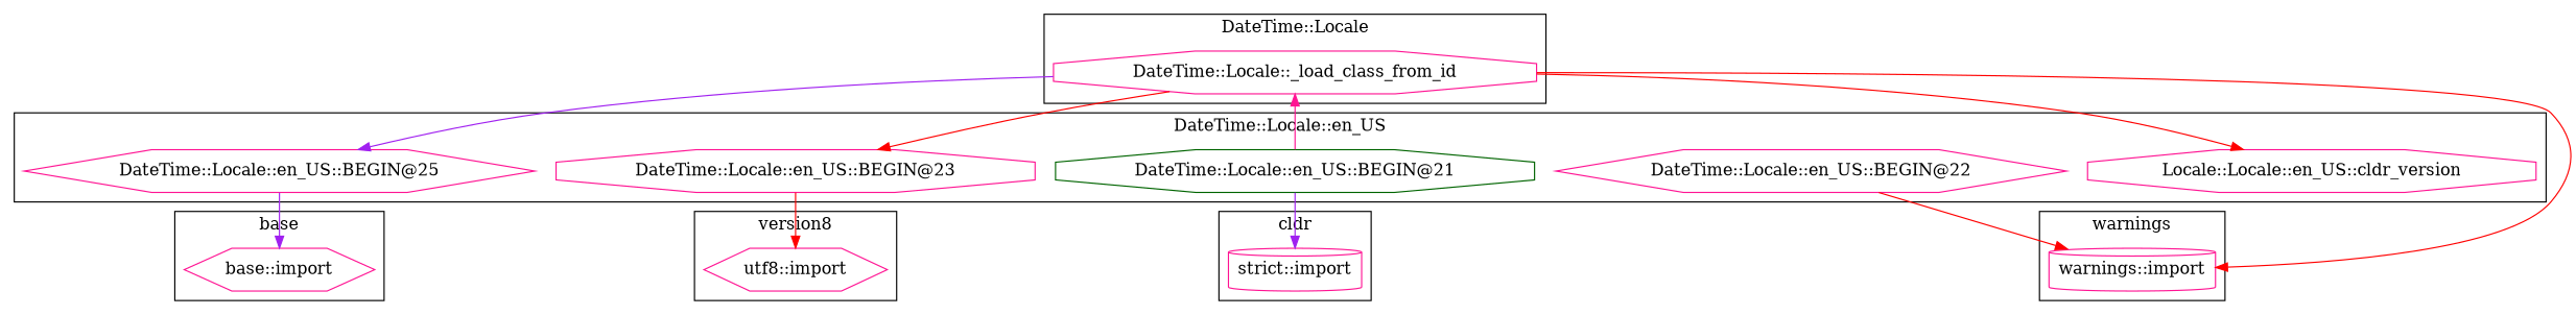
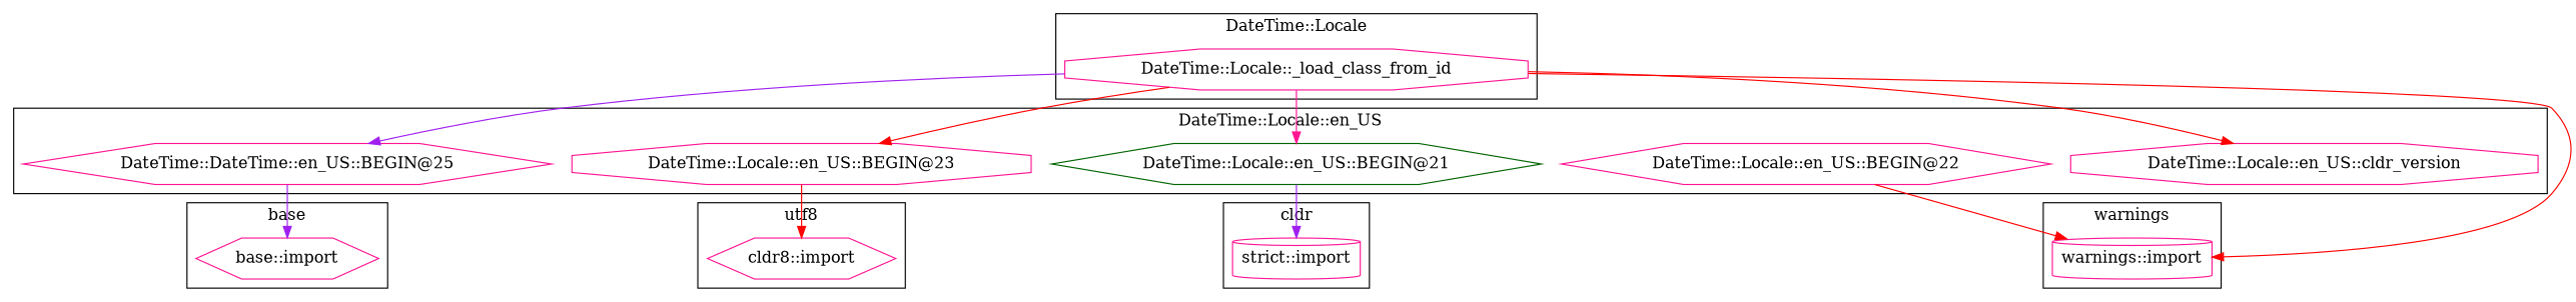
  digraph {
    node [color=deeppink shape=hexagon]
    edge [color=red]
-   "DateTime::Locale::en_US::BEGIN@25"
+   "DateTime::Locale::en_US::BEGIN@25" [label="DateTime::DateTime::en_US::BEGIN@25"]
    "DateTime::Locale::en_US::BEGIN@23" [shape=octagon]
-   "DateTime::Locale::en_US::BEGIN@21" [color=darkgreen shape=octagon]
-   "DateTime::Locale::en_US::cldr_version" [shape=octagon label="Locale::Locale::en_US::cldr_version"]
+   "DateTime::Locale::en_US::BEGIN@21" [color=darkgreen]
+   "DateTime::Locale::en_US::cldr_version" [shape=octagon]
    "DateTime::Locale::en_US::BEGIN@22"
-   "utf8::import"
+   "utf8::import" [label="cldr8::import"]
    "base::import"
    "warnings::import" [shape=cylinder]
    "strict::import" [shape=cylinder]
    "DateTime::Locale::_load_class_from_id" [shape=octagon]
    subgraph cluster_1 {
      label="DateTime::Locale::en_US"
      "DateTime::Locale::en_US::BEGIN@25"
      "DateTime::Locale::en_US::BEGIN@23"
      "DateTime::Locale::en_US::BEGIN@21"
      "DateTime::Locale::en_US::cldr_version"
      "DateTime::Locale::en_US::BEGIN@22"
    }
    subgraph cluster_2 {
-     label=version8
+     label=utf8
      "utf8::import"
    }
    subgraph cluster_3 {
      label=base
      "base::import"
    }
    subgraph cluster_4 {
      label=warnings
      "warnings::import"
    }
    subgraph cluster_5 {
      label=cldr
      "strict::import"
    }
    subgraph cluster_6 {
      label="DateTime::Locale"
      "DateTime::Locale::_load_class_from_id"
    }
    "DateTime::Locale::en_US::BEGIN@25" -> "base::import" [color=purple]
    "DateTime::Locale::en_US::BEGIN@23" -> "utf8::import"
    "DateTime::Locale::en_US::BEGIN@21" -> "strict::import" [color=purple]
    "DateTime::Locale::en_US::BEGIN@22" -> "warnings::import"
    "DateTime::Locale::_load_class_from_id" -> "DateTime::Locale::en_US::BEGIN@25" [color=purple]
    "DateTime::Locale::_load_class_from_id" -> "DateTime::Locale::en_US::BEGIN@23"
-   "DateTime::Locale::en_US::BEGIN@21" -> "DateTime::Locale::_load_class_from_id" [color=deeppink]
+   "DateTime::Locale::_load_class_from_id" -> "DateTime::Locale::en_US::BEGIN@21" [color=deeppink]
    "DateTime::Locale::_load_class_from_id" -> "DateTime::Locale::en_US::cldr_version"
    "DateTime::Locale::_load_class_from_id" -> "warnings::import"
  }
